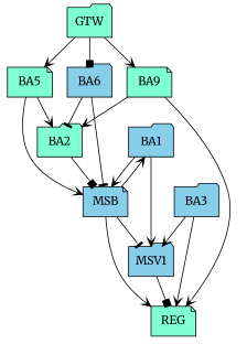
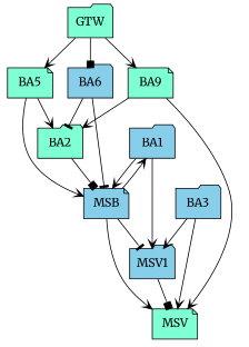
  strict digraph {
    fontname=Merriweather
    node [fillcolor=skyblue fontname=Merriweather shape=folder style=filled]
    edge [arrowhead=vee fontname=Merriweather]
    n1 [label=BA1]
    n2 [label=MSB shape=note]
    n3 [label=MSV1]
-   n4 [fillcolor=aquamarine label=REG shape=note]
+   n4 [fillcolor=aquamarine label=MSV shape=note]
    n5 [fillcolor=aquamarine label=BA2]
    n6 [label=BA3]
    n7 [fillcolor=aquamarine label=BA9 shape=note]
    n8 [fillcolor=aquamarine label=BA5 shape=note]
    n9 [label=BA6]
    n10 [fillcolor=aquamarine label=GTW]
    n1 -> n2
    n1 -> n3
    n2 -> n1
    n2 -> n3 [arrowhead=tee]
    n2 -> n4
    n3 -> n4 [arrowhead=box]
    n5 -> n2 [arrowhead=box]
    n6 -> n3
    n6 -> n4
    n7 -> n4
    n7 -> n5
    n8 -> n2
    n8 -> n5
    n9 -> n2 [arrowhead=tee]
    n9 -> n5 [arrowhead=tee]
    n10 -> n7
    n10 -> n8
    n10 -> n9 [arrowhead=box]
  }
